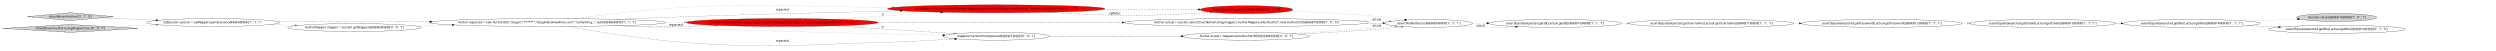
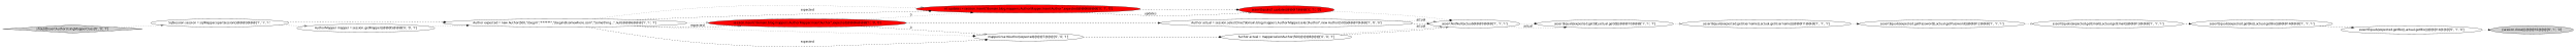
  digraph {
    fontname="Noto Sans"
    rankdir=LR
    node [fillcolor=white fontname="Noto Sans" shape=ellipse style=filled]
    edge [arrowhead=onormal fontname="Noto Sans" style=dotted]
-   n1 [fillcolor=lightgray label="{session.close()}@@@16@@@['1', '0', '1']"]
    n2 [label="assertEquals(expected.getBio(),actual.getBio())@@@14@@@['1', '1', '1']"]
    n3 [label="assertEquals(expected.getBio(),actual.getBio())@@@14@@@['0', '1', '0']"]
+   n4 [fillcolor=lightgray label="{session.close()}@@@16@@@['0', '1', '0']"]
    n5 [fillcolor=red label="assertEquals(1,updates)@@@7@@@['0', '1', '0']"]
    n6 [label="assertNotNull(actual)@@@9@@@['1', '1', '1']"]
    n7 [label="assertEquals(expected.getId(),actual.getId())@@@10@@@['1', '1', '1']"]
    n8 [label="assertEquals(expected.getUsername(),actual.getUsername())@@@11@@@['1', '1', '1']"]
    n9 [fillcolor=red label="session.insert(\"domain.blog.mappers.AuthorMapper.insertAuthor\",expected)@@@6@@@['1', '0', '0']"]
    n10 [label="mapper.insertAuthor(expected)@@@7@@@['0', '0', '1']"]
    n11 [label="Author actual = session.selectOne(\"domain.blog.mappers.AuthorMapper.selectAuthor\",new Author(500))@@@7@@@['1', '0', '0']"]
    n12 [fillcolor=red label="int updates = session.insert(\"domain.blog.mappers.AuthorMapper.insertAuthor\",expected)@@@6@@@['0', '1', '0']"]
    n13 [label="Author actual = mapper.selectAuthor(500)@@@8@@@['0', '0', '1']"]
    n14 [label="assertEquals(expected.getPassword(),actual.getPassword())@@@12@@@['1', '1', '1']"]
    n15 [label="assertEquals(expected.getEmail(),actual.getEmail())@@@13@@@['1', '1', '1']"]
    n16 [label="Author expected = new Author(500,\"cbegin\",\"******\",\"cbegin@somewhere.com\",\"Something...\",null)@@@6@@@['1', '1', '1']"]
-   n17 [fillcolor=lightgray label="shouldInsertAuthor['0', '1', '0']" shape=diamond]
    n18 [label="SqlSession session = sqlMapper.openSession()@@@3@@@['1', '1', '1']"]
    n19 [label="AuthorMapper mapper = session.getMapper()@@@5@@@['0', '0', '1']"]
    n20 [fillcolor=lightgray label="shouldInsertAuthorUsingMapperClass['0', '0', '1']" shape=diamond]
-   n2 -> n1 [arrowhead=diamond]
    n2 -> n3 [arrowhead=normal style=dashed]
+   n3 -> n4 [arrowhead=normal]
    n5 -> n6 [arrowhead=diamond]
    n6 -> n7 [arrowhead=diamond]
    n6 -> n7 [arrowhead=normal label=actual]
    n7 -> n8
    n8 -> n14 [arrowhead=normal]
    n9 -> n10 [label=0 style=dashed]
    n9 -> n11 [arrowhead=normal style=dashed]
    n9 -> n12 [arrowhead=normal label=0]
    n10 -> n13 [arrowhead=diamond style=dashed]
    n11 -> n6 [label=actual]
    n11 -> n6 [arrowhead=normal style=dashed]
    n12 -> n5 [label=updates style=dashed]
    n12 -> n5 [arrowhead=diamond style=dashed]
    n13 -> n6 [label=actual]
    n13 -> n6 [style=dashed]
    n14 -> n15
    n15 -> n2 [arrowhead=normal style=dashed]
    n16 -> n9
    n16 -> n9 [label=expected style=dashed]
    n16 -> n10 [arrowhead=diamond label=expected style=dashed]
    n16 -> n10 [arrowhead=diamond]
    n16 -> n12 [arrowhead=diamond label=expected style=dashed]
    n16 -> n12
-   n17 -> n18 [arrowhead=normal style=dashed]
    n18 -> n16 [arrowhead=diamond style=dashed]
    n18 -> n19
    n19 -> n16 [arrowhead=normal]
    n20 -> n18
  }
